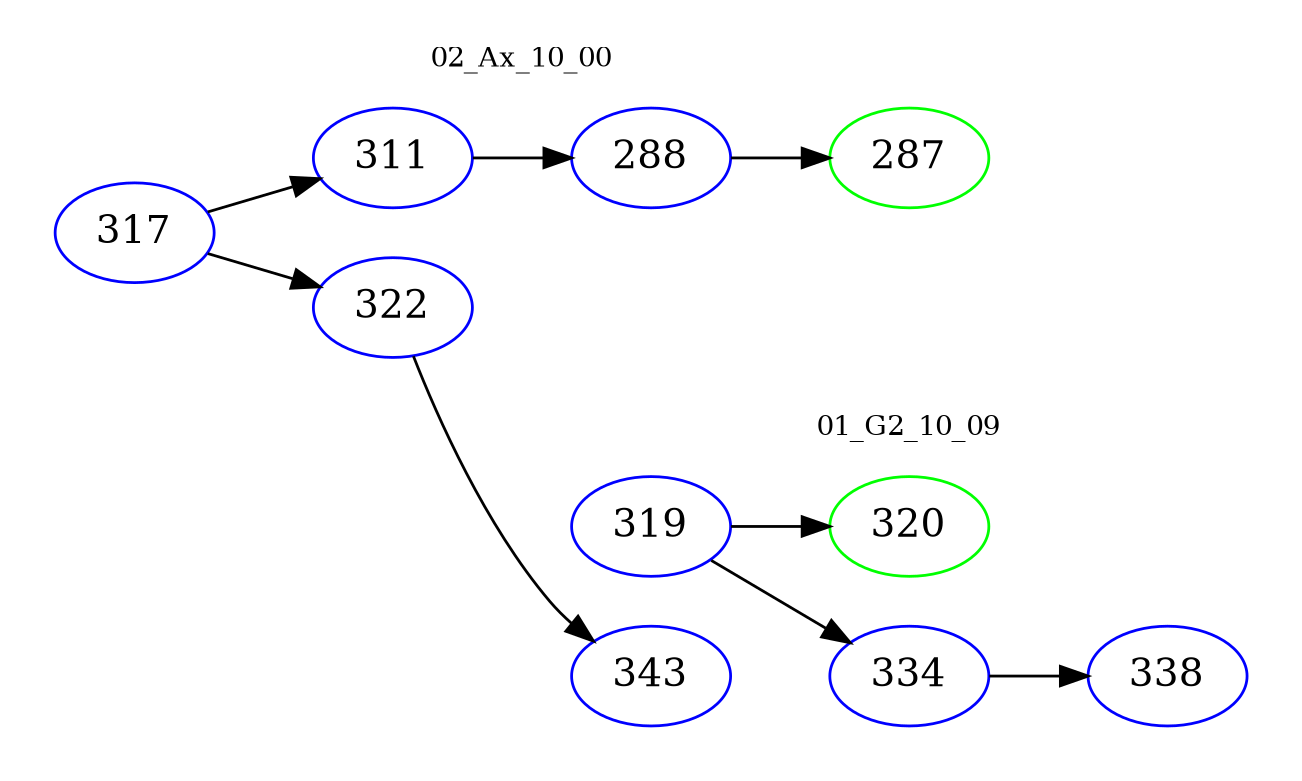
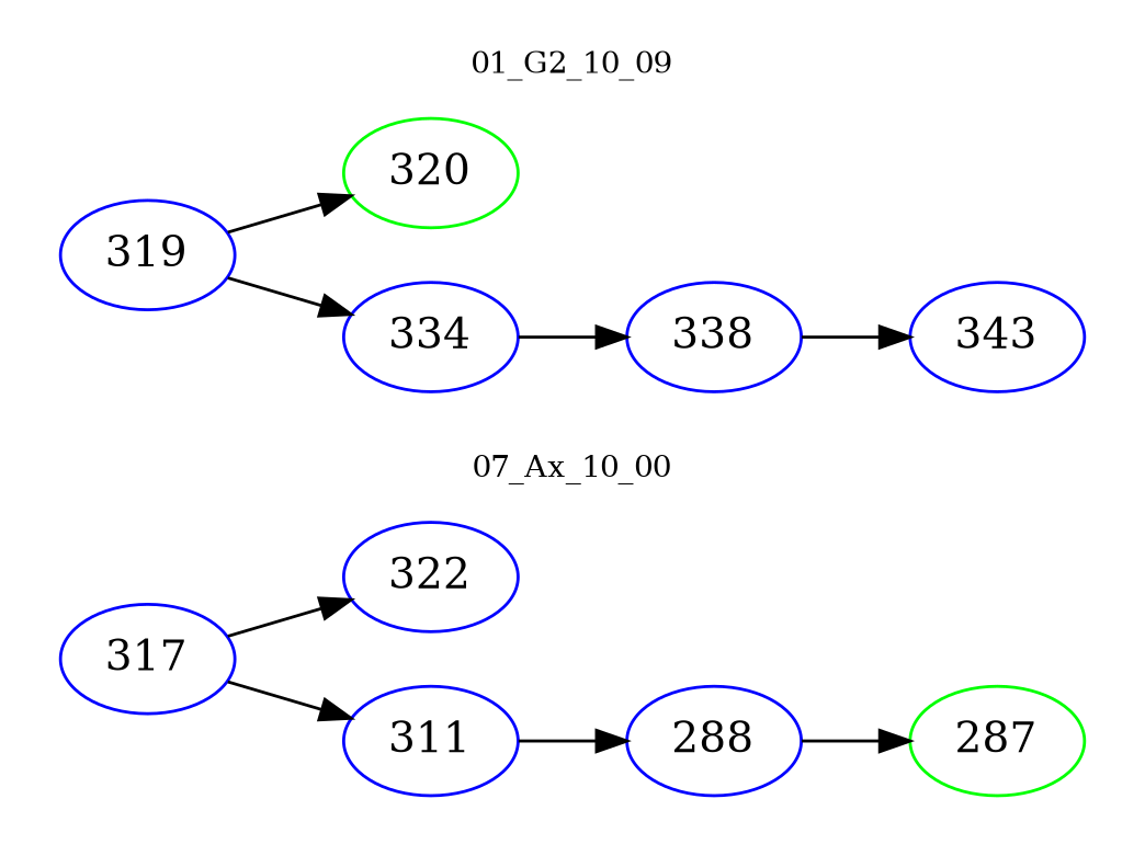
  digraph {
    rankdir=LR
    node [color=blue]
    edge [color=black]
    n1 [label=311]
    n2 [label=288]
    n3 [label=317]
    n4 [color=green label=287]
    n5 [label=322]
    n6 [label=334]
    n7 [label=319]
    n8 [label=338]
    n9 [color=green label=320]
    n10 [label=343]
    subgraph cluster_1 {
      color=white
      fontsize=10
-     label="02_Ax_10_00"
+     label="07_Ax_10_00"
      n1
      n2
      n3
      n4
      n5
    }
    subgraph cluster_2 {
      color=white
      fontsize=10
      label="01_G2_10_09"
      n6
      n7
      n8
      n9
      n10
    }
    n1 -> n2
    n2 -> n4
    n3 -> n1
    n3 -> n5
    n6 -> n8
    n7 -> n6
    n7 -> n9
-   n5 -> n10
+   n8 -> n10
  }
